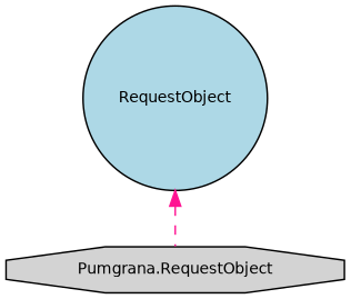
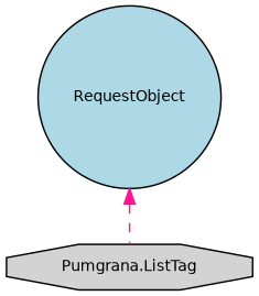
  digraph {
    node [color=black fontname=Helvetica fontsize=10 style=filled]
-   n1 [fillcolor=lightgrey fontcolor=black height=0.2 label="Pumgrana.RequestObject" shape=octagon width=0.4]
+   n1 [fillcolor=lightgrey fontcolor=black height=0.2 label="Pumgrana.ListTag" shape=octagon width=0.4]
    n2 [fillcolor=lightblue height=0.2 label=RequestObject shape=circle width=0.4]
    n2 -> n1 [color=deeppink dir=back fontname=Helvetica fontsize=10 labelfontname=Helvetica labelfontsize=10 style=dashed]
  }
